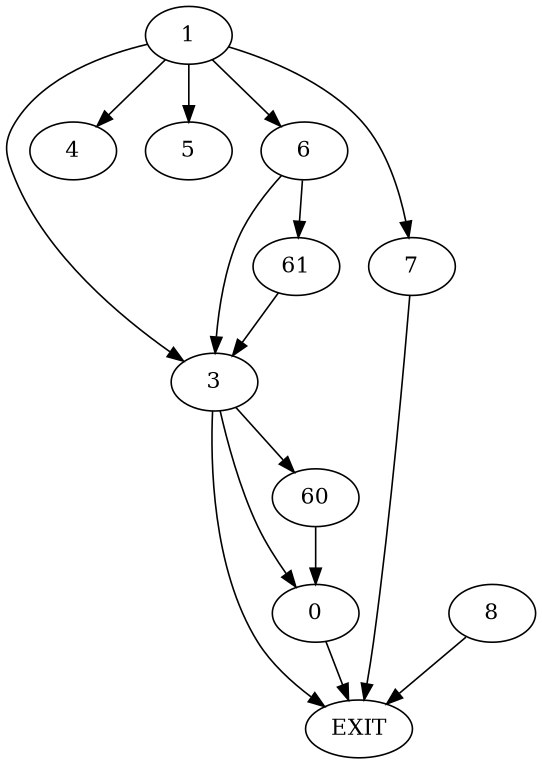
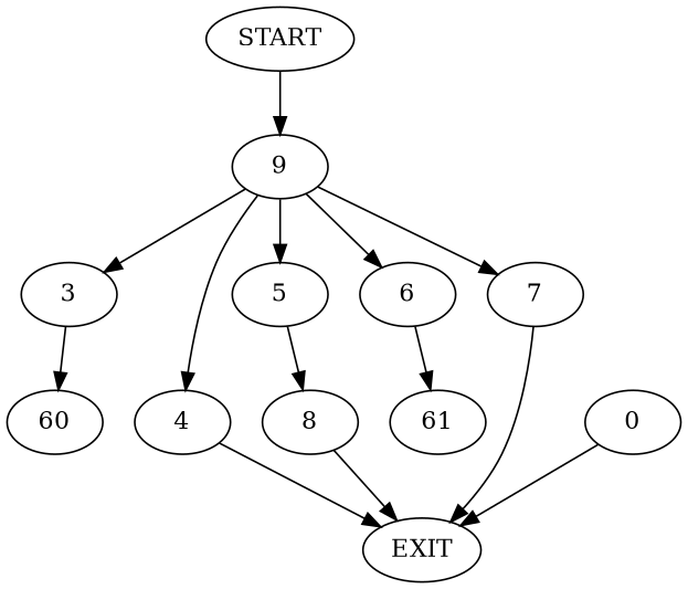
  digraph {
-   1
+   n1 [label=START]
+   1 [label=9]
    3
    4
    5
    6
    7
    n8 [label=EXIT]
    n9 [label=0]
    n10 [label=60]
    8
    n12 [label=61]
+   n1 -> 1
    1 -> 3
    1 -> 4
    1 -> 5
    1 -> 6
    1 -> 7
-   3 -> n9
    3 -> n10
-   3 -> n8
-   6 -> 3
+   4 -> n8
+   5 -> 8
    6 -> n12
    7 -> n8
    n9 -> n8
-   n10 -> n9
    8 -> n8
-   n12 -> 3
  }
